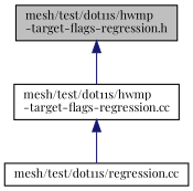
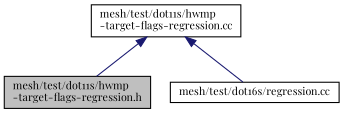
  digraph {
    fontname="Playfair Display"
    node [color=black fillcolor=white fontname="Playfair Display" fontsize=10 shape=record style=filled]
    edge [color=midnightblue dir=back fontname="Playfair Display" fontsize=10 labelfontname=Helvetica labelfontsize=10 style=solid]
    n1 [fillcolor=grey75 fontcolor=black height=0.2 label="mesh/test/dot11s/hwmp\l-target-flags-regression.h" width=0.4]
    n2 [height=0.2 label="mesh/test/dot11s/hwmp\l-target-flags-regression.cc" width=0.4]
-   n3 [height=0.2 label="mesh/test/dot11s/regression.cc" width=0.4]
-   n1 -> n2
+   n3 [height=0.2 label="mesh/test/dot16s/regression.cc" width=0.4]
+   n2 -> n1
    n2 -> n3
  }
